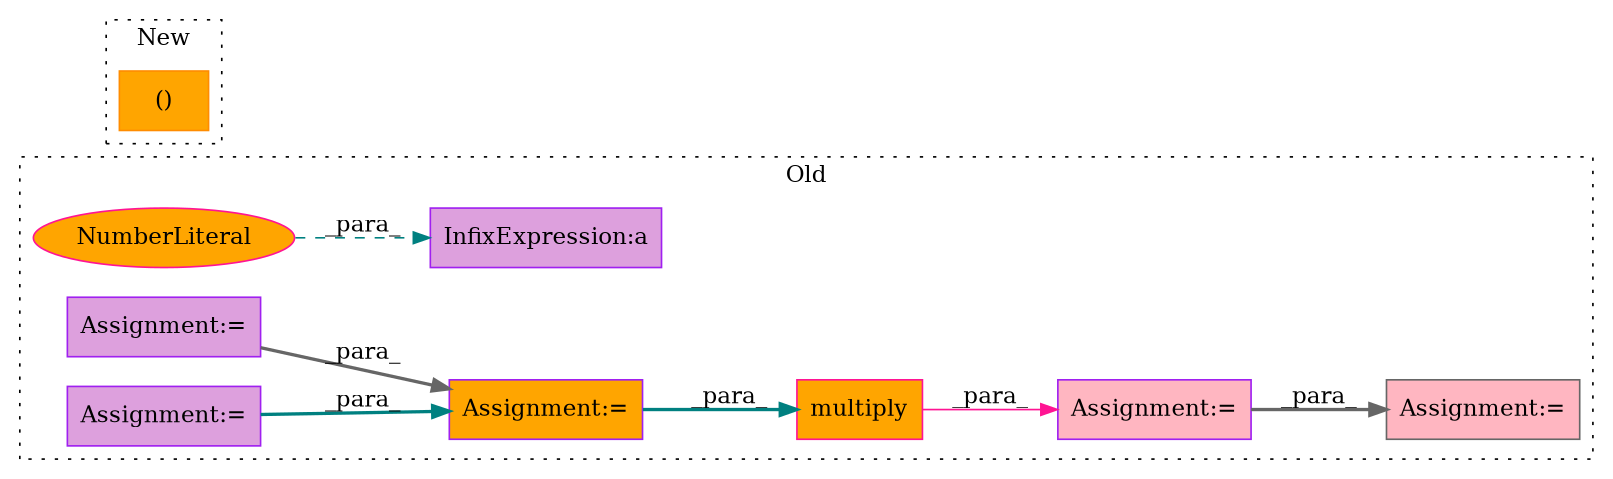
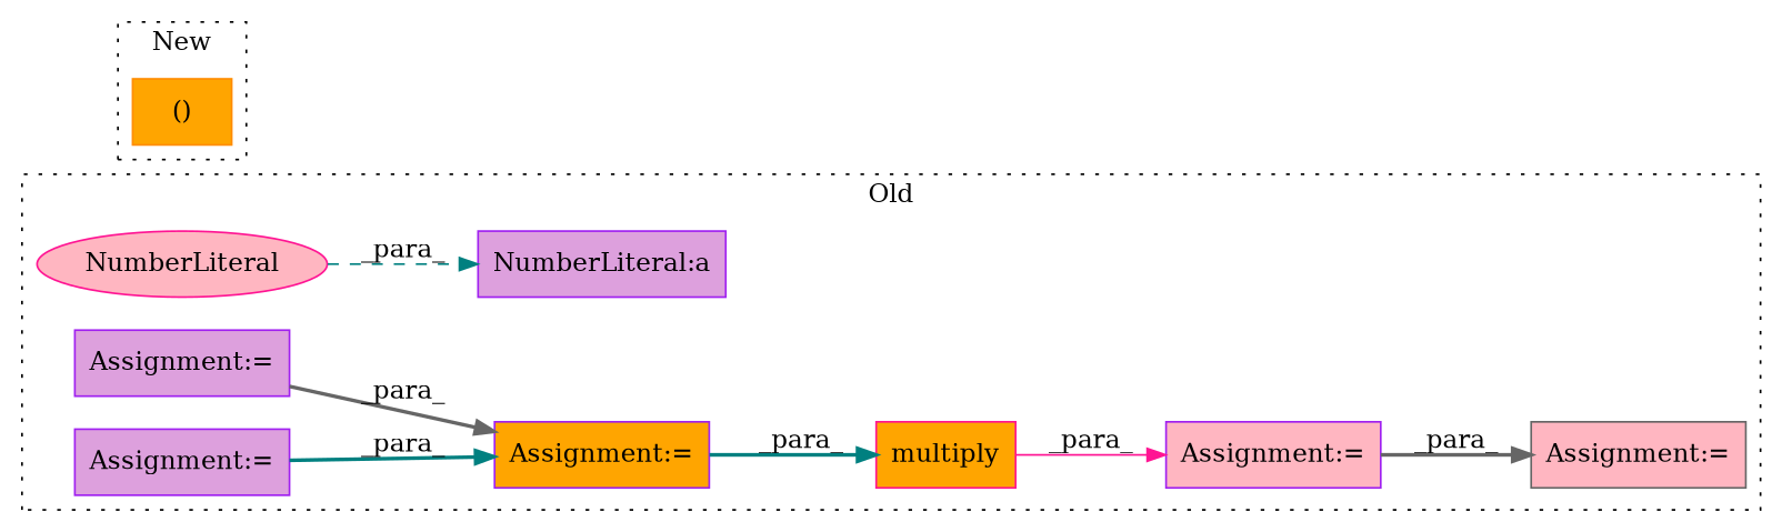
  digraph {
    rankdir=LR
    node [a=7 color=purple fillcolor=orange l=1 shape=box style=filled]
    edge [color=teal style=bold]
    n1 [a=32 color=deeppink l="9,1" label=multiply s="13025,13089"]
    n2 [color=gray40 fillcolor=lightpink label="Assignment:=" s=13248]
    n3 [fillcolor=lightpink label="Assignment:=" s=13013]
    n4 [fillcolor=plum label="Assignment:=" s=12584]
-   n5 [a=27 fillcolor=plum l=3 label="InfixExpression:a" s=13054]
-   n6 [a=34 color=deeppink l=3 label=NumberLiteral s=13051 shape=ellipse]
+   n5 [a=27 fillcolor=plum l=3 label="NumberLiteral:a" s=13054]
+   n6 [a=34 color=deeppink fillcolor=lightpink l=3 label=NumberLiteral s=13051 shape=ellipse]
    n7 [fillcolor=plum label="Assignment:=" s=12609]
    n8 [label="Assignment:=" s=12921]
    n9 [a=106 color=darkorange l=45 label="()" s=10526]
    subgraph cluster_1 {
      label=Old
      style=dotted
      n1
      n2
      n3
      n4
      n5
      n6
      n7
      n8
    }
    subgraph cluster_2 {
      label=New
      style=dotted
      n9
    }
    n1 -> n3 [color=deeppink label=_para_ style=solid]
    n3 -> n2 [color=gray40 label=_para_]
    n4 -> n8 [color=gray40 label=_para_]
    n6 -> n5 [label=_para_ style=dashed]
    n7 -> n8 [label=_para_]
    n8 -> n1 [label=_para_]
  }
